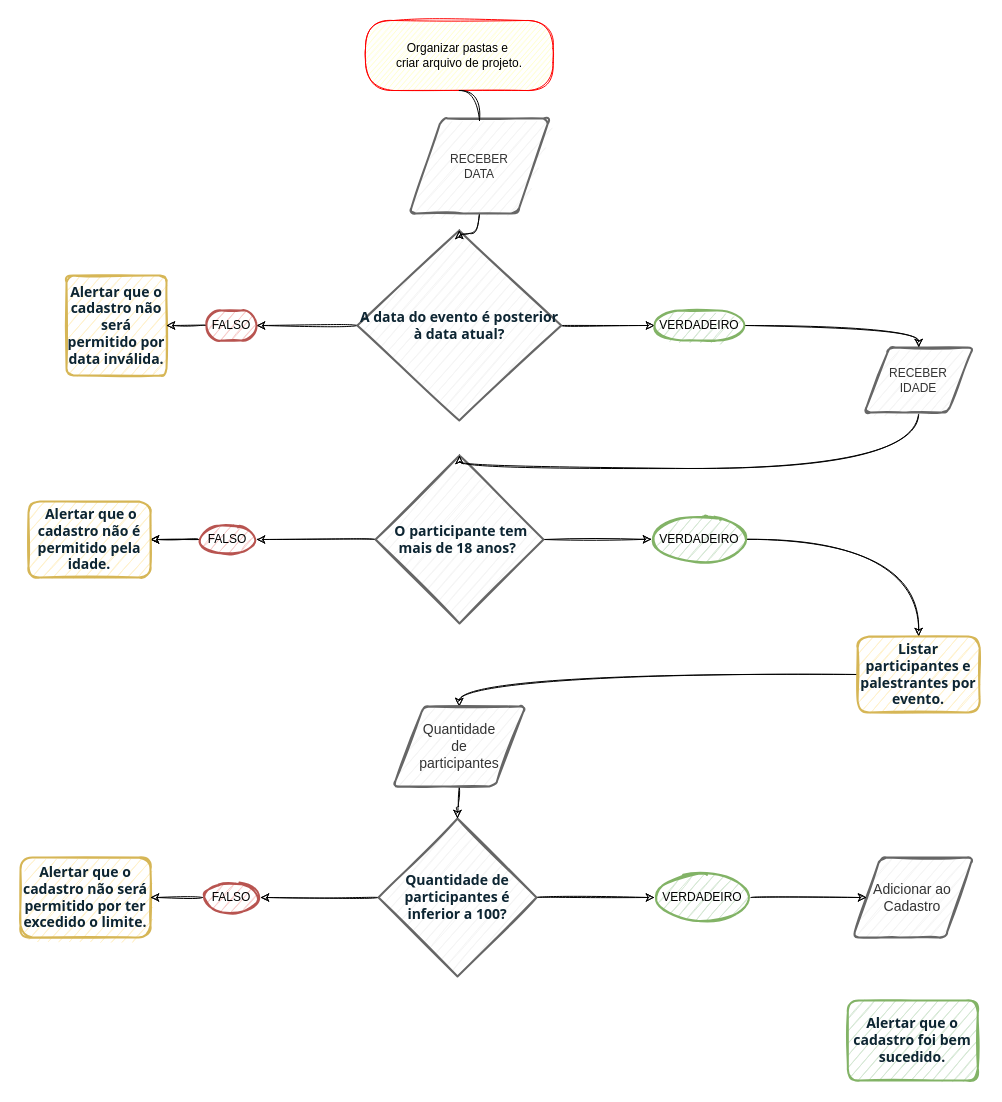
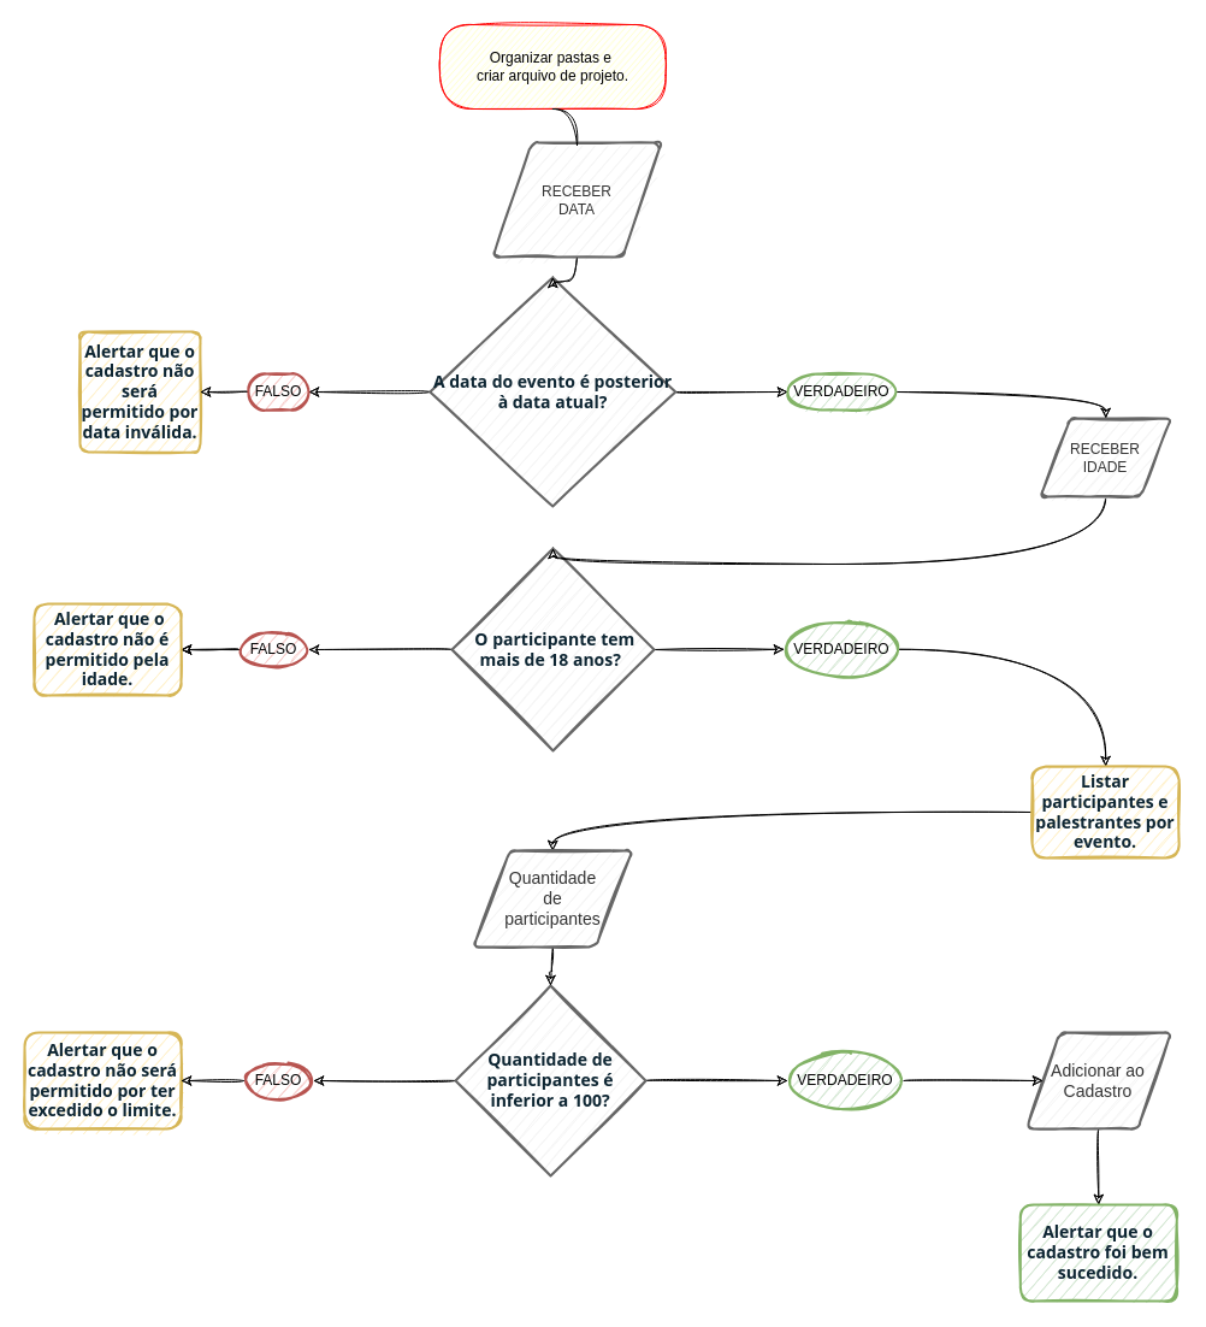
  <mxCell id="0" />
  <mxCell id="1" parent="0" />
  <mxCell id="2" value="&lt;span style=&quot;&quot;&gt;Organizar pastas e&amp;nbsp;&lt;/span&gt;&lt;br style=&quot;&quot;&gt;&lt;span style=&quot;&quot;&gt;criar arquivo de projeto.&lt;br&gt;&lt;/span&gt;" style="rounded=1;whiteSpace=wrap;html=1;arcSize=40;fontColor=#000000;fillColor=#ffffc0;strokeColor=#ff0000;sketch=1;" parent="1" vertex="1"><mxGeometry x="365" y="20" width="187.6" height="70" as="geometry" /></mxCell>
  <mxCell id="3" style="edgeStyle=orthogonalEdgeStyle;rounded=1;orthogonalLoop=1;jettySize=auto;html=1;exitX=1;exitY=0.5;exitDx=0;exitDy=0;exitPerimeter=0;entryX=0;entryY=0.5;entryDx=0;entryDy=0;entryPerimeter=0;curved=1;sketch=1;" parent="1" source="5" target="10" edge="1"><mxGeometry relative="1" as="geometry" /></mxCell>
  <mxCell id="4" style="edgeStyle=orthogonalEdgeStyle;rounded=1;orthogonalLoop=1;jettySize=auto;html=1;entryX=1;entryY=0.5;entryDx=0;entryDy=0;entryPerimeter=0;curved=1;sketch=1;" edge="1" parent="1" source="5" target="8"><mxGeometry relative="1" as="geometry" /></mxCell>
  <mxCell id="5" value="&lt;div style=&quot;&quot;&gt;&lt;span style=&quot;color: rgb(13, 37, 50); font-family: &amp;quot;Open Sans Hebrew&amp;quot;, &amp;quot;Open Sans&amp;quot;, sans-serif; font-size: 14px; font-weight: 700; background-color: initial;&quot;&gt;A data do evento é posterior à data atual?&lt;/span&gt;&lt;/div&gt;" style="strokeWidth=2;html=1;shape=mxgraph.flowchart.decision;whiteSpace=wrap;fillColor=#f5f5f5;fontColor=#333333;strokeColor=#666666;align=center;rounded=1;sketch=1;" parent="1" vertex="1"><mxGeometry x="356.8" y="230" width="204" height="190" as="geometry" /></mxCell>
  <mxCell id="6" value="&lt;span style=&quot;color: rgb(13, 37, 50); font-family: &amp;quot;Open Sans Hebrew&amp;quot;, &amp;quot;Open Sans&amp;quot;, sans-serif; font-size: 14px; font-weight: 700; text-align: start;&quot;&gt;Alertar que o cadastro não será permitido por data inválida.&lt;/span&gt;" style="rounded=1;whiteSpace=wrap;html=1;absoluteArcSize=1;arcSize=14;strokeWidth=2;fillColor=#fff2cc;strokeColor=#d6b656;sketch=1;" parent="1" vertex="1"><mxGeometry x="66" y="275" width="100" height="100" as="geometry" /></mxCell>
  <mxCell id="7" style="edgeStyle=orthogonalEdgeStyle;rounded=1;orthogonalLoop=1;jettySize=auto;html=1;entryX=1;entryY=0.5;entryDx=0;entryDy=0;curved=1;sketch=1;" parent="1" source="8" target="6" edge="1"><mxGeometry relative="1" as="geometry" /></mxCell>
  <mxCell id="8" value="FALSO" style="strokeWidth=2;html=1;shape=mxgraph.flowchart.terminator;whiteSpace=wrap;fillColor=#f8cecc;strokeColor=#b85450;rounded=1;sketch=1;" parent="1" vertex="1"><mxGeometry x="206" y="310" width="50" height="30" as="geometry" /></mxCell>
  <mxCell id="9" style="edgeStyle=orthogonalEdgeStyle;rounded=1;orthogonalLoop=1;jettySize=auto;html=1;curved=1;sketch=1;" parent="1" source="10" target="22" edge="1"><mxGeometry relative="1" as="geometry" /></mxCell>
  <mxCell id="10" value="VERDADEIRO" style="strokeWidth=2;html=1;shape=mxgraph.flowchart.terminator;whiteSpace=wrap;direction=east;fillColor=#d5e8d4;strokeColor=#82b366;rounded=1;sketch=1;" parent="1" vertex="1"><mxGeometry x="654" y="310" width="90" height="30" as="geometry" /></mxCell>
  <mxCell id="11" value="" style="edgeStyle=orthogonalEdgeStyle;rounded=1;orthogonalLoop=1;jettySize=auto;html=1;curved=1;sketch=1;" parent="1" source="13" target="16" edge="1"><mxGeometry relative="1" as="geometry" /></mxCell>
  <mxCell id="12" value="" style="edgeStyle=orthogonalEdgeStyle;rounded=1;orthogonalLoop=1;jettySize=auto;html=1;curved=1;sketch=1;" parent="1" source="13" target="19" edge="1"><mxGeometry relative="1" as="geometry" /></mxCell>
  <mxCell id="13" value="&lt;span style=&quot;color: rgb(13, 37, 50); font-family: &amp;quot;Open Sans Hebrew&amp;quot;, &amp;quot;Open Sans&amp;quot;, sans-serif; font-size: 14px; font-weight: 700; text-align: start;&quot;&gt;&amp;nbsp;O participante tem mais de 18 anos?&amp;nbsp;&lt;/span&gt;" style="strokeWidth=2;html=1;shape=mxgraph.flowchart.decision;whiteSpace=wrap;fillColor=#f5f5f5;fontColor=#333333;strokeColor=#666666;rounded=1;sketch=1;" parent="1" vertex="1"><mxGeometry x="375" y="455" width="168" height="168" as="geometry" /></mxCell>
  <mxCell id="14" value="" style="edgeStyle=orthogonalEdgeStyle;rounded=1;orthogonalLoop=1;jettySize=auto;html=1;curved=1;sketch=1;" parent="1" source="16" target="17" edge="1"><mxGeometry relative="1" as="geometry" /></mxCell>
  <mxCell id="15" style="edgeStyle=orthogonalEdgeStyle;rounded=1;orthogonalLoop=1;jettySize=auto;html=1;fontSize=14;curved=1;sketch=1;" parent="1" source="16" target="17" edge="1"><mxGeometry relative="1" as="geometry" /></mxCell>
  <mxCell id="16" value="FALSO" style="ellipse;whiteSpace=wrap;html=1;strokeWidth=2;fillColor=#f8cecc;strokeColor=#b85450;rounded=1;sketch=1;" parent="1" vertex="1"><mxGeometry x="198" y="524.5" width="58" height="29" as="geometry" /></mxCell>
  <mxCell id="17" value="&lt;span style=&quot;color: rgb(13, 37, 50); font-family: &amp;quot;Open Sans Hebrew&amp;quot;, &amp;quot;Open Sans&amp;quot;, sans-serif; font-size: 14px; font-weight: 700; text-align: start;&quot;&gt;&amp;nbsp;Alertar que o cadastro não é permitido pela idade.&lt;/span&gt;" style="whiteSpace=wrap;html=1;strokeWidth=2;fillColor=#fff2cc;strokeColor=#d6b656;rounded=1;sketch=1;" parent="1" vertex="1"><mxGeometry x="28" y="501" width="122" height="76" as="geometry" /></mxCell>
  <mxCell id="18" style="edgeStyle=orthogonalEdgeStyle;rounded=1;orthogonalLoop=1;jettySize=auto;html=1;fontSize=14;curved=1;sketch=1;" parent="1" source="19" target="26" edge="1"><mxGeometry relative="1" as="geometry" /></mxCell>
  <mxCell id="19" value="VERDADEIRO" style="ellipse;whiteSpace=wrap;html=1;strokeWidth=2;fillColor=#d5e8d4;strokeColor=#82b366;rounded=1;sketch=1;" parent="1" vertex="1"><mxGeometry x="651" y="516" width="96" height="45.5" as="geometry" /></mxCell>
  <mxCell id="20" style="edgeStyle=orthogonalEdgeStyle;rounded=1;orthogonalLoop=1;jettySize=auto;html=1;curved=1;sketch=1;" parent="1" source="30" target="5" edge="1"><mxGeometry relative="1" as="geometry" /></mxCell>
  <mxCell id="21" style="edgeStyle=orthogonalEdgeStyle;rounded=1;orthogonalLoop=1;jettySize=auto;html=1;entryX=0.5;entryY=0;entryDx=0;entryDy=0;entryPerimeter=0;curved=1;sketch=1;" edge="1" parent="1" source="22" target="13"><mxGeometry relative="1" as="geometry"><Array as="points"><mxPoint x="918" y="468" /></Array></mxGeometry></mxCell>
  <mxCell id="22" value="RECEBER&lt;br&gt;IDADE" style="shape=parallelogram;html=1;strokeWidth=2;perimeter=parallelogramPerimeter;whiteSpace=wrap;rounded=1;arcSize=12;size=0.23;fillColor=#f5f5f5;fontColor=#333333;strokeColor=#666666;sketch=1;" parent="1" vertex="1"><mxGeometry x="864" y="347" width="108.33" height="65" as="geometry" /></mxCell>
+ <mxCell id="23" style="edgeStyle=orthogonalEdgeStyle;rounded=1;orthogonalLoop=1;jettySize=auto;html=1;entryX=0.5;entryY=0;entryDx=0;entryDy=0;curved=1;sketch=1;" edge="1" parent="1" source="24" target="37"><mxGeometry relative="1" as="geometry" /></mxCell>
  <mxCell id="24" value="&lt;font style=&quot;font-size: 14px;&quot;&gt;Adicionar ao Cadastro&lt;/font&gt;" style="shape=parallelogram;html=1;strokeWidth=2;perimeter=parallelogramPerimeter;whiteSpace=wrap;rounded=1;arcSize=12;size=0.23;fillColor=#f5f5f5;fontColor=#333333;strokeColor=#666666;sketch=1;" parent="1" vertex="1"><mxGeometry x="852.33" y="857" width="120" height="80" as="geometry" /></mxCell>
  <mxCell id="25" style="edgeStyle=orthogonalEdgeStyle;rounded=1;orthogonalLoop=1;jettySize=auto;html=1;entryX=0.5;entryY=0;entryDx=0;entryDy=0;fontSize=14;curved=1;sketch=1;" parent="1" source="26" target="36" edge="1"><mxGeometry relative="1" as="geometry" /></mxCell>
  <mxCell id="26" value="&lt;div style=&quot;box-sizing: border-box; color: rgb(13, 37, 50); font-family: &amp;quot;Open Sans Hebrew&amp;quot;, &amp;quot;Open Sans&amp;quot;, sans-serif; font-size: 14px;&quot;&gt;&lt;span style=&quot;box-sizing: border-box; font-weight: 700;&quot;&gt;Listar participantes e palestrantes por evento.&lt;/span&gt;&lt;/div&gt;" style="whiteSpace=wrap;html=1;strokeWidth=2;fillColor=#fff2cc;strokeColor=#d6b656;align=center;rounded=1;sketch=1;" parent="1" vertex="1"><mxGeometry x="857.16" y="636" width="122" height="76" as="geometry" /></mxCell>
  <mxCell id="27" style="edgeStyle=orthogonalEdgeStyle;rounded=1;orthogonalLoop=1;jettySize=auto;html=1;entryX=1;entryY=0.5;entryDx=0;entryDy=0;fontSize=14;curved=1;sketch=1;" parent="1" source="29" target="39" edge="1"><mxGeometry relative="1" as="geometry" /></mxCell>
  <mxCell id="28" style="edgeStyle=orthogonalEdgeStyle;rounded=1;orthogonalLoop=1;jettySize=auto;html=1;entryX=0;entryY=0.5;entryDx=0;entryDy=0;fontSize=14;curved=1;sketch=1;" parent="1" source="29" target="34" edge="1"><mxGeometry relative="1" as="geometry" /></mxCell>
  <mxCell id="29" value="&lt;div style=&quot;&quot;&gt;&lt;span style=&quot;background-color: initial; font-size: 14px;&quot;&gt;&lt;font face=&quot;Open Sans Hebrew, Open Sans, sans-serif&quot; color=&quot;#0d2532&quot;&gt;&lt;b&gt;Quantidade de participantes é inferior a 100?&lt;/b&gt;&lt;/font&gt;&lt;/span&gt;&lt;/div&gt;" style="strokeWidth=2;html=1;shape=mxgraph.flowchart.decision;whiteSpace=wrap;fillColor=#f5f5f5;fontColor=#333333;strokeColor=#666666;align=center;rounded=1;sketch=1;" parent="1" vertex="1"><mxGeometry x="378" y="818" width="158" height="158" as="geometry" /></mxCell>
  <mxCell id="30" value="RECEBER&lt;br&gt;DATA" style="shape=parallelogram;html=1;strokeWidth=2;perimeter=parallelogramPerimeter;whiteSpace=wrap;rounded=1;arcSize=12;size=0.23;fillColor=#f5f5f5;fontColor=#333333;strokeColor=#666666;sketch=1;" parent="1" vertex="1"><mxGeometry x="409" y="118" width="140" height="95" as="geometry" /></mxCell>
  <mxCell id="31" value="" style="edgeStyle=orthogonalEdgeStyle;rounded=1;orthogonalLoop=1;jettySize=auto;html=1;exitX=0.5;exitY=1;exitDx=0;exitDy=0;entryX=0.5;entryY=0.022;entryDx=0;entryDy=0;entryPerimeter=0;endArrow=none;curved=1;sketch=1;" parent="1" source="2" target="30" edge="1"><mxGeometry relative="1" as="geometry"><mxPoint x="44" y="52" as="sourcePoint" /><mxPoint x="45.165" y="114.671" as="targetPoint" /></mxGeometry></mxCell>
  <mxCell id="32" value="&lt;span style=&quot;box-sizing: border-box; font-weight: 700; color: rgb(13, 37, 50); font-family: &amp;quot;Open Sans Hebrew&amp;quot;, &amp;quot;Open Sans&amp;quot;, sans-serif; text-align: start;&quot;&gt;&lt;font style=&quot;font-size: 14px;&quot;&gt;Alertar que o cadastro não será permitido por ter excedido o limite.&lt;/font&gt;&lt;/span&gt;" style="whiteSpace=wrap;html=1;strokeWidth=2;fillColor=#fff2cc;strokeColor=#d6b656;rounded=1;sketch=1;" parent="1" vertex="1"><mxGeometry x="20" y="857" width="130" height="80" as="geometry" /></mxCell>
  <mxCell id="33" style="edgeStyle=orthogonalEdgeStyle;rounded=1;orthogonalLoop=1;jettySize=auto;html=1;entryX=0;entryY=0.5;entryDx=0;entryDy=0;curved=1;sketch=1;" edge="1" parent="1" source="34" target="24"><mxGeometry relative="1" as="geometry" /></mxCell>
  <mxCell id="34" value="VERDADEIRO" style="ellipse;whiteSpace=wrap;html=1;strokeWidth=2;fillColor=#d5e8d4;strokeColor=#82b366;rounded=1;sketch=1;" parent="1" vertex="1"><mxGeometry x="654" y="873" width="96" height="48" as="geometry" /></mxCell>
  <mxCell id="35" style="edgeStyle=orthogonalEdgeStyle;rounded=1;orthogonalLoop=1;jettySize=auto;html=1;entryX=0.5;entryY=0;entryDx=0;entryDy=0;entryPerimeter=0;curved=1;sketch=1;" edge="1" parent="1" source="36" target="29"><mxGeometry relative="1" as="geometry" /></mxCell>
  <mxCell id="36" value="&lt;font style=&quot;font-size: 14px;&quot;&gt;Quantidade&lt;br&gt;de&lt;br&gt;participantes&lt;br&gt;&lt;/font&gt;" style="shape=parallelogram;html=1;strokeWidth=2;perimeter=parallelogramPerimeter;whiteSpace=wrap;rounded=1;arcSize=12;size=0.23;fillColor=#f5f5f5;fontColor=#333333;strokeColor=#666666;sketch=1;" parent="1" vertex="1"><mxGeometry x="392.8" y="706" width="132" height="80" as="geometry" /></mxCell>
  <mxCell id="37" value="&lt;span style=&quot;box-sizing: border-box; font-weight: 700; color: rgb(13, 37, 50); font-family: &amp;quot;Open Sans Hebrew&amp;quot;, &amp;quot;Open Sans&amp;quot;, sans-serif; text-align: start;&quot;&gt;&lt;font style=&quot;font-size: 14px;&quot;&gt;Alertar que o cadastro foi bem sucedido.&lt;/font&gt;&lt;/span&gt;" style="whiteSpace=wrap;html=1;strokeWidth=2;fillColor=#d5e8d4;strokeColor=#82b366;rounded=1;sketch=1;" parent="1" vertex="1"><mxGeometry x="847.33" y="1000" width="130" height="80" as="geometry" /></mxCell>
  <mxCell id="38" style="edgeStyle=orthogonalEdgeStyle;rounded=1;orthogonalLoop=1;jettySize=auto;html=1;entryX=1;entryY=0.5;entryDx=0;entryDy=0;curved=1;sketch=1;" edge="1" parent="1" source="39" target="32"><mxGeometry relative="1" as="geometry" /></mxCell>
  <mxCell id="39" value="FALSO" style="ellipse;whiteSpace=wrap;html=1;strokeWidth=2;fillColor=#f8cecc;strokeColor=#b85450;rounded=1;sketch=1;" parent="1" vertex="1"><mxGeometry x="202" y="882.5" width="58" height="29" as="geometry" /></mxCell>
